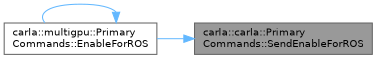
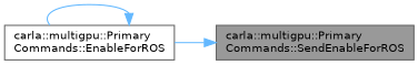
  digraph {
    rankdir=RL
    node [fontname=Helvetica fontsize=10 shape=box style=filled]
    edge [color=steelblue1 dir=back fontname=Helvetica fontsize=10 labelfontname=Helvetica labelfontsize=10 style=solid]
-   n1 [color=gray40 fillcolor=grey60 fontcolor=black height=0.2 label="carla::carla::Primary\lCommands::SendEnableForROS" width=0.4]
+   n1 [color=gray40 fillcolor=grey60 fontcolor=black height=0.2 label="carla::multigpu::Primary\lCommands::SendEnableForROS" width=0.4]
    n2 [color=grey40 fillcolor=white height=0.2 label="carla::multigpu::Primary\lCommands::EnableForROS" width=0.4]
    n1 -> n2
    n2 -> n2
  }
